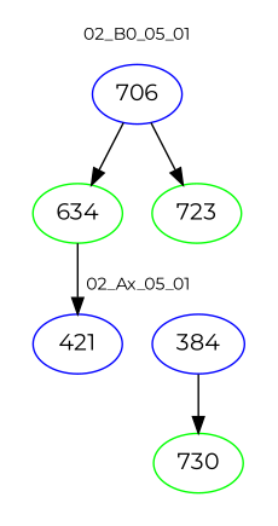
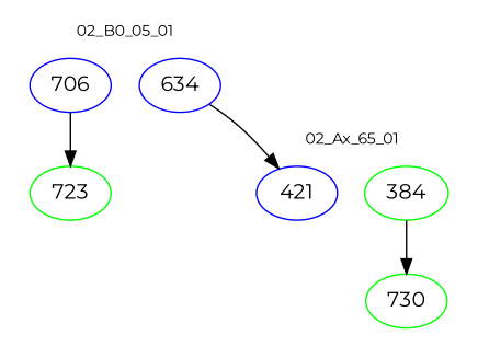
  digraph {
    fontname=Montserrat
    node [color=blue fontname=Montserrat]
    edge [color=black fontname=Montserrat]
-   n1 [label=384]
+   n1 [color=green label=384]
    n2 [color=green label=730]
    n3 [label=421]
    n4 [label=706]
-   n5 [color=green label=634]
+   n5 [label=634]
    n6 [color=green label=723]
    subgraph cluster_1 {
      color=white
      fontsize=10
-     label="02_Ax_05_01"
+     label="02_Ax_65_01"
      n1
      n2
      n3
    }
    subgraph cluster_2 {
      color=white
      fontsize=10
      label="02_B0_05_01"
      n4
      n5
      n6
    }
    n1 -> n2
-   n4 -> n5
    n4 -> n6
    n5 -> n3
  }
